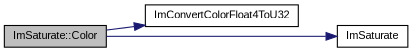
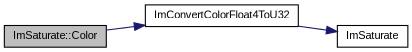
  digraph {
    fontname="Liberation Sans"
    rankdir=LR
    node [color=black fillcolor=white fontname="Liberation Sans" fontsize=10 shape=record style=filled]
    edge [color=midnightblue fontname="Liberation Sans" fontsize=10 labelfontname=Helvetica labelfontsize=10 style=solid]
    n1 [fillcolor=grey75 fontcolor=black height=0.2 label="ImSaturate::Color" width=0.4]
    n2 [height=0.2 label=ImConvertColorFloat4ToU32 width=0.4]
    n3 [height=0.2 label=ImSaturate width=0.4]
    n1 -> n2
-   n1 -> n3
+   n2 -> n3
  }
